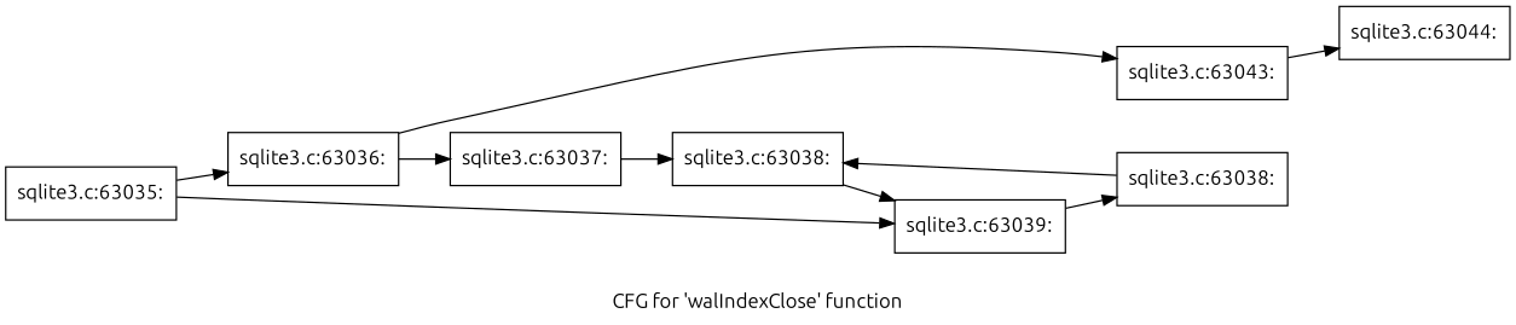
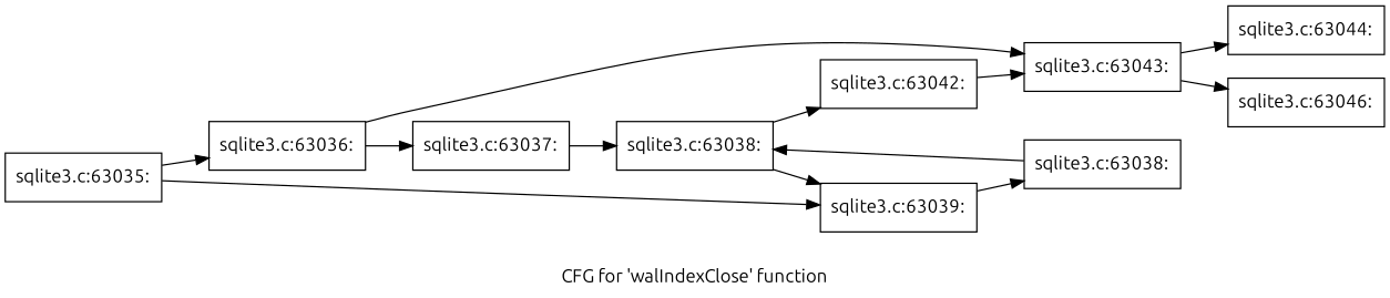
  digraph {
    fontname=Ubuntu
    label="CFG for 'walIndexClose' function"
    rankdir=LR
    node [fontname=Ubuntu shape=record]
    edge [fontname=Ubuntu]
    n1 [label="{sqlite3.c:63035:}"]
    n2 [label="{sqlite3.c:63036:}"]
    n3 [label="{sqlite3.c:63039:}"]
    n4 [label="{sqlite3.c:63037:}"]
    n5 [label="{sqlite3.c:63038:}"]
    n6 [label="{sqlite3.c:63043:}"]
+   n7 [label="{sqlite3.c:63042:}"]
    n8 [label="{sqlite3.c:63044:}"]
+   n9 [label="{sqlite3.c:63046:}"]
    n10 [label="{sqlite3.c:63038:}"]
    n1 -> n2
    n1 -> n3
    n2 -> n4
    n2 -> n6
    n3 -> n10
    n4 -> n5
    n5 -> n3
+   n5 -> n7
    n6 -> n8
+   n6 -> n9
+   n7 -> n6
    n10 -> n5
  }
